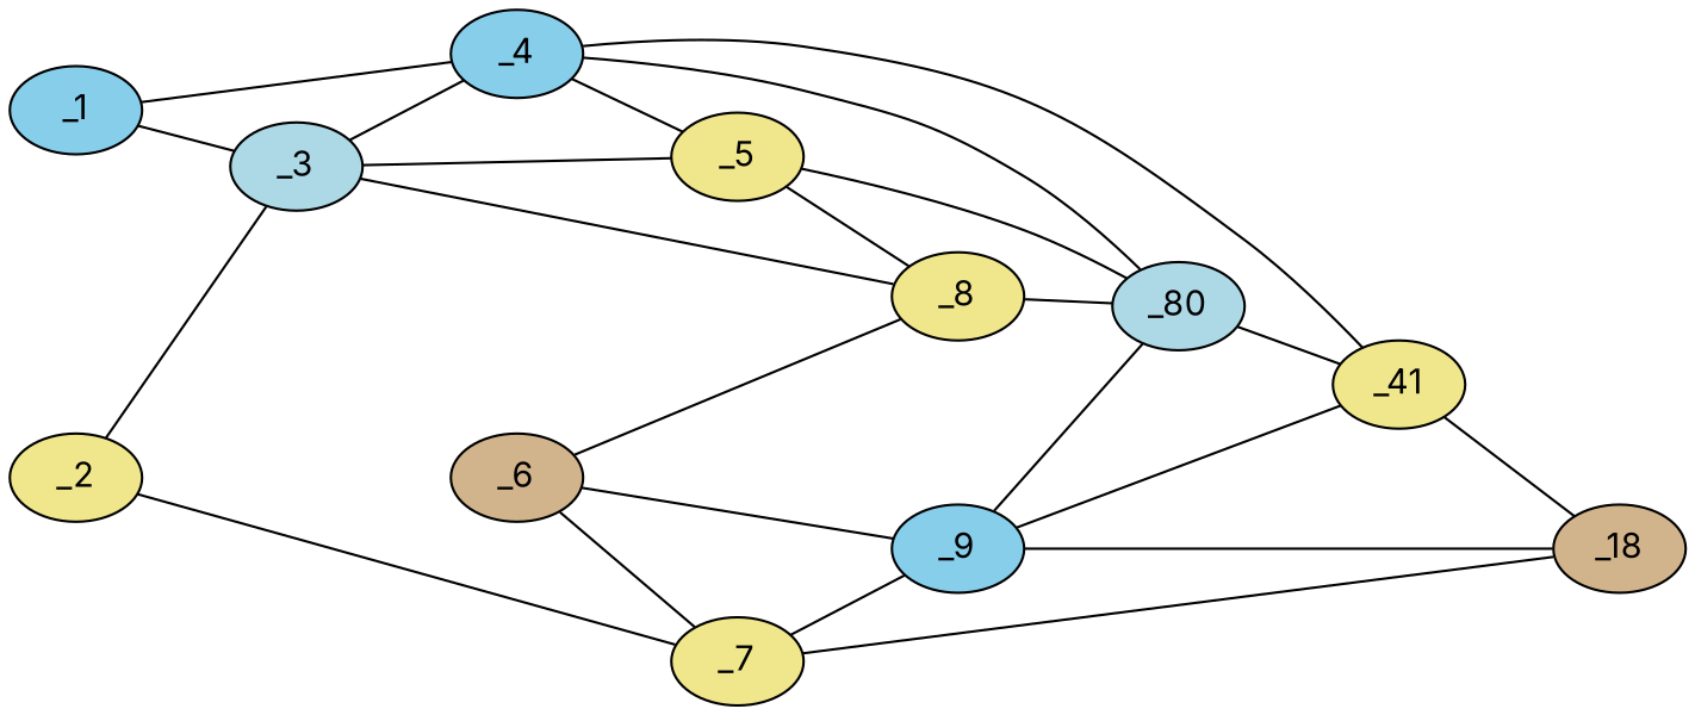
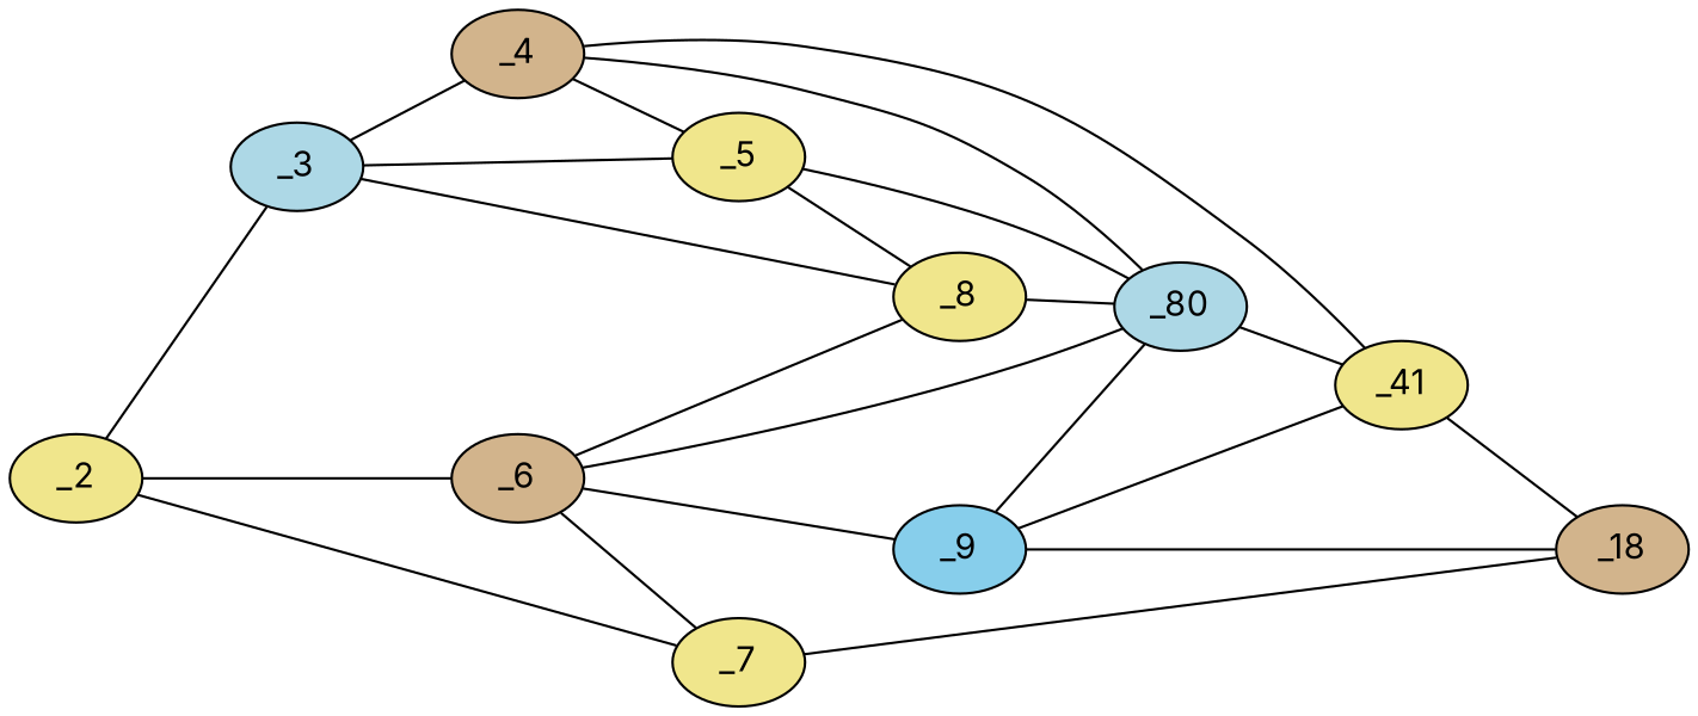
  graph {
    fontname=Inter
    rankdir=LR
    node [fillcolor=khaki fontname=Inter style=filled x=85]
    edge [fontname=Inter valence=2]
-   _1 [fillcolor=skyblue x=23 y=83]
    _3 [fillcolor=lightblue x=60 y=87]
-   _4 [fillcolor=skyblue x=63 y=125]
+   _4 [fillcolor=tan x=63 y=125]
    _2 [x=46 y=2]
    _6 [fillcolor=tan x=82 y=72]
    _7 [y=7]
    _5 [x=81 y=112]
    _8 [y=104]
    n9 [fillcolor=lightblue label=_80 x=94 y=103]
    n10 [label=_41 x=112 y=91]
    _9 [fillcolor=skyblue x=89 y=68]
    n12 [fillcolor=tan label=_18 x=115 y=47]
-   _1 -- _3
-   _1 -- _4 [valence=1]
    _3 -- _4
    _3 -- _5 [valence=1]
    _3 -- _8
    _4 -- _5
    _4 -- n9 [valence=1]
    _4 -- n10 [valence=1]
    _2 -- _3 [valence=1]
+   _2 -- _6
    _2 -- _7 [valence=1]
    _6 -- _7
    _6 -- _8 [valence=1]
+   _6 -- n9
    _6 -- _9 [valence=1]
-   _7 -- _9
    _7 -- n12 [valence=1]
    _5 -- _8 [valence=1]
    _5 -- n9
    _8 -- n9
    n9 -- n10 [valence=1]
    n10 -- n12 [valence=1]
    _9 -- n9
    _9 -- n10
    _9 -- n12
  }
